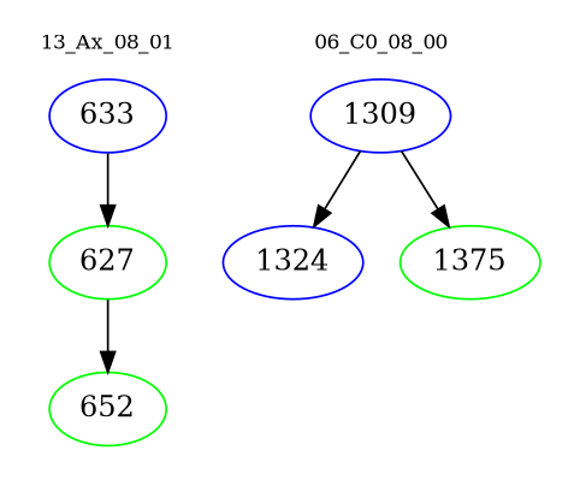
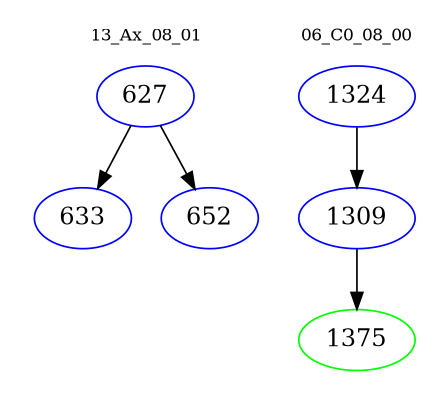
  digraph {
    node [color=blue]
    edge [color=black]
    n1 [label=633]
-   n2 [color=green label=627]
-   n3 [color=green label=652]
+   n2 [label=627]
+   n3 [label=652]
    n4 [label=1324]
    n5 [label=1309]
    n6 [color=green label=1375]
    subgraph cluster_1 {
      color=white
      fontsize=10
      label="13_Ax_08_01"
      n1
      n2
      n3
    }
    subgraph cluster_2 {
      color=white
      fontsize=10
      label="06_C0_08_00"
      n4
      n5
      n6
    }
-   n1 -> n2
+   n2 -> n1
    n2 -> n3
-   n5 -> n4
+   n4 -> n5
    n5 -> n6
  }
